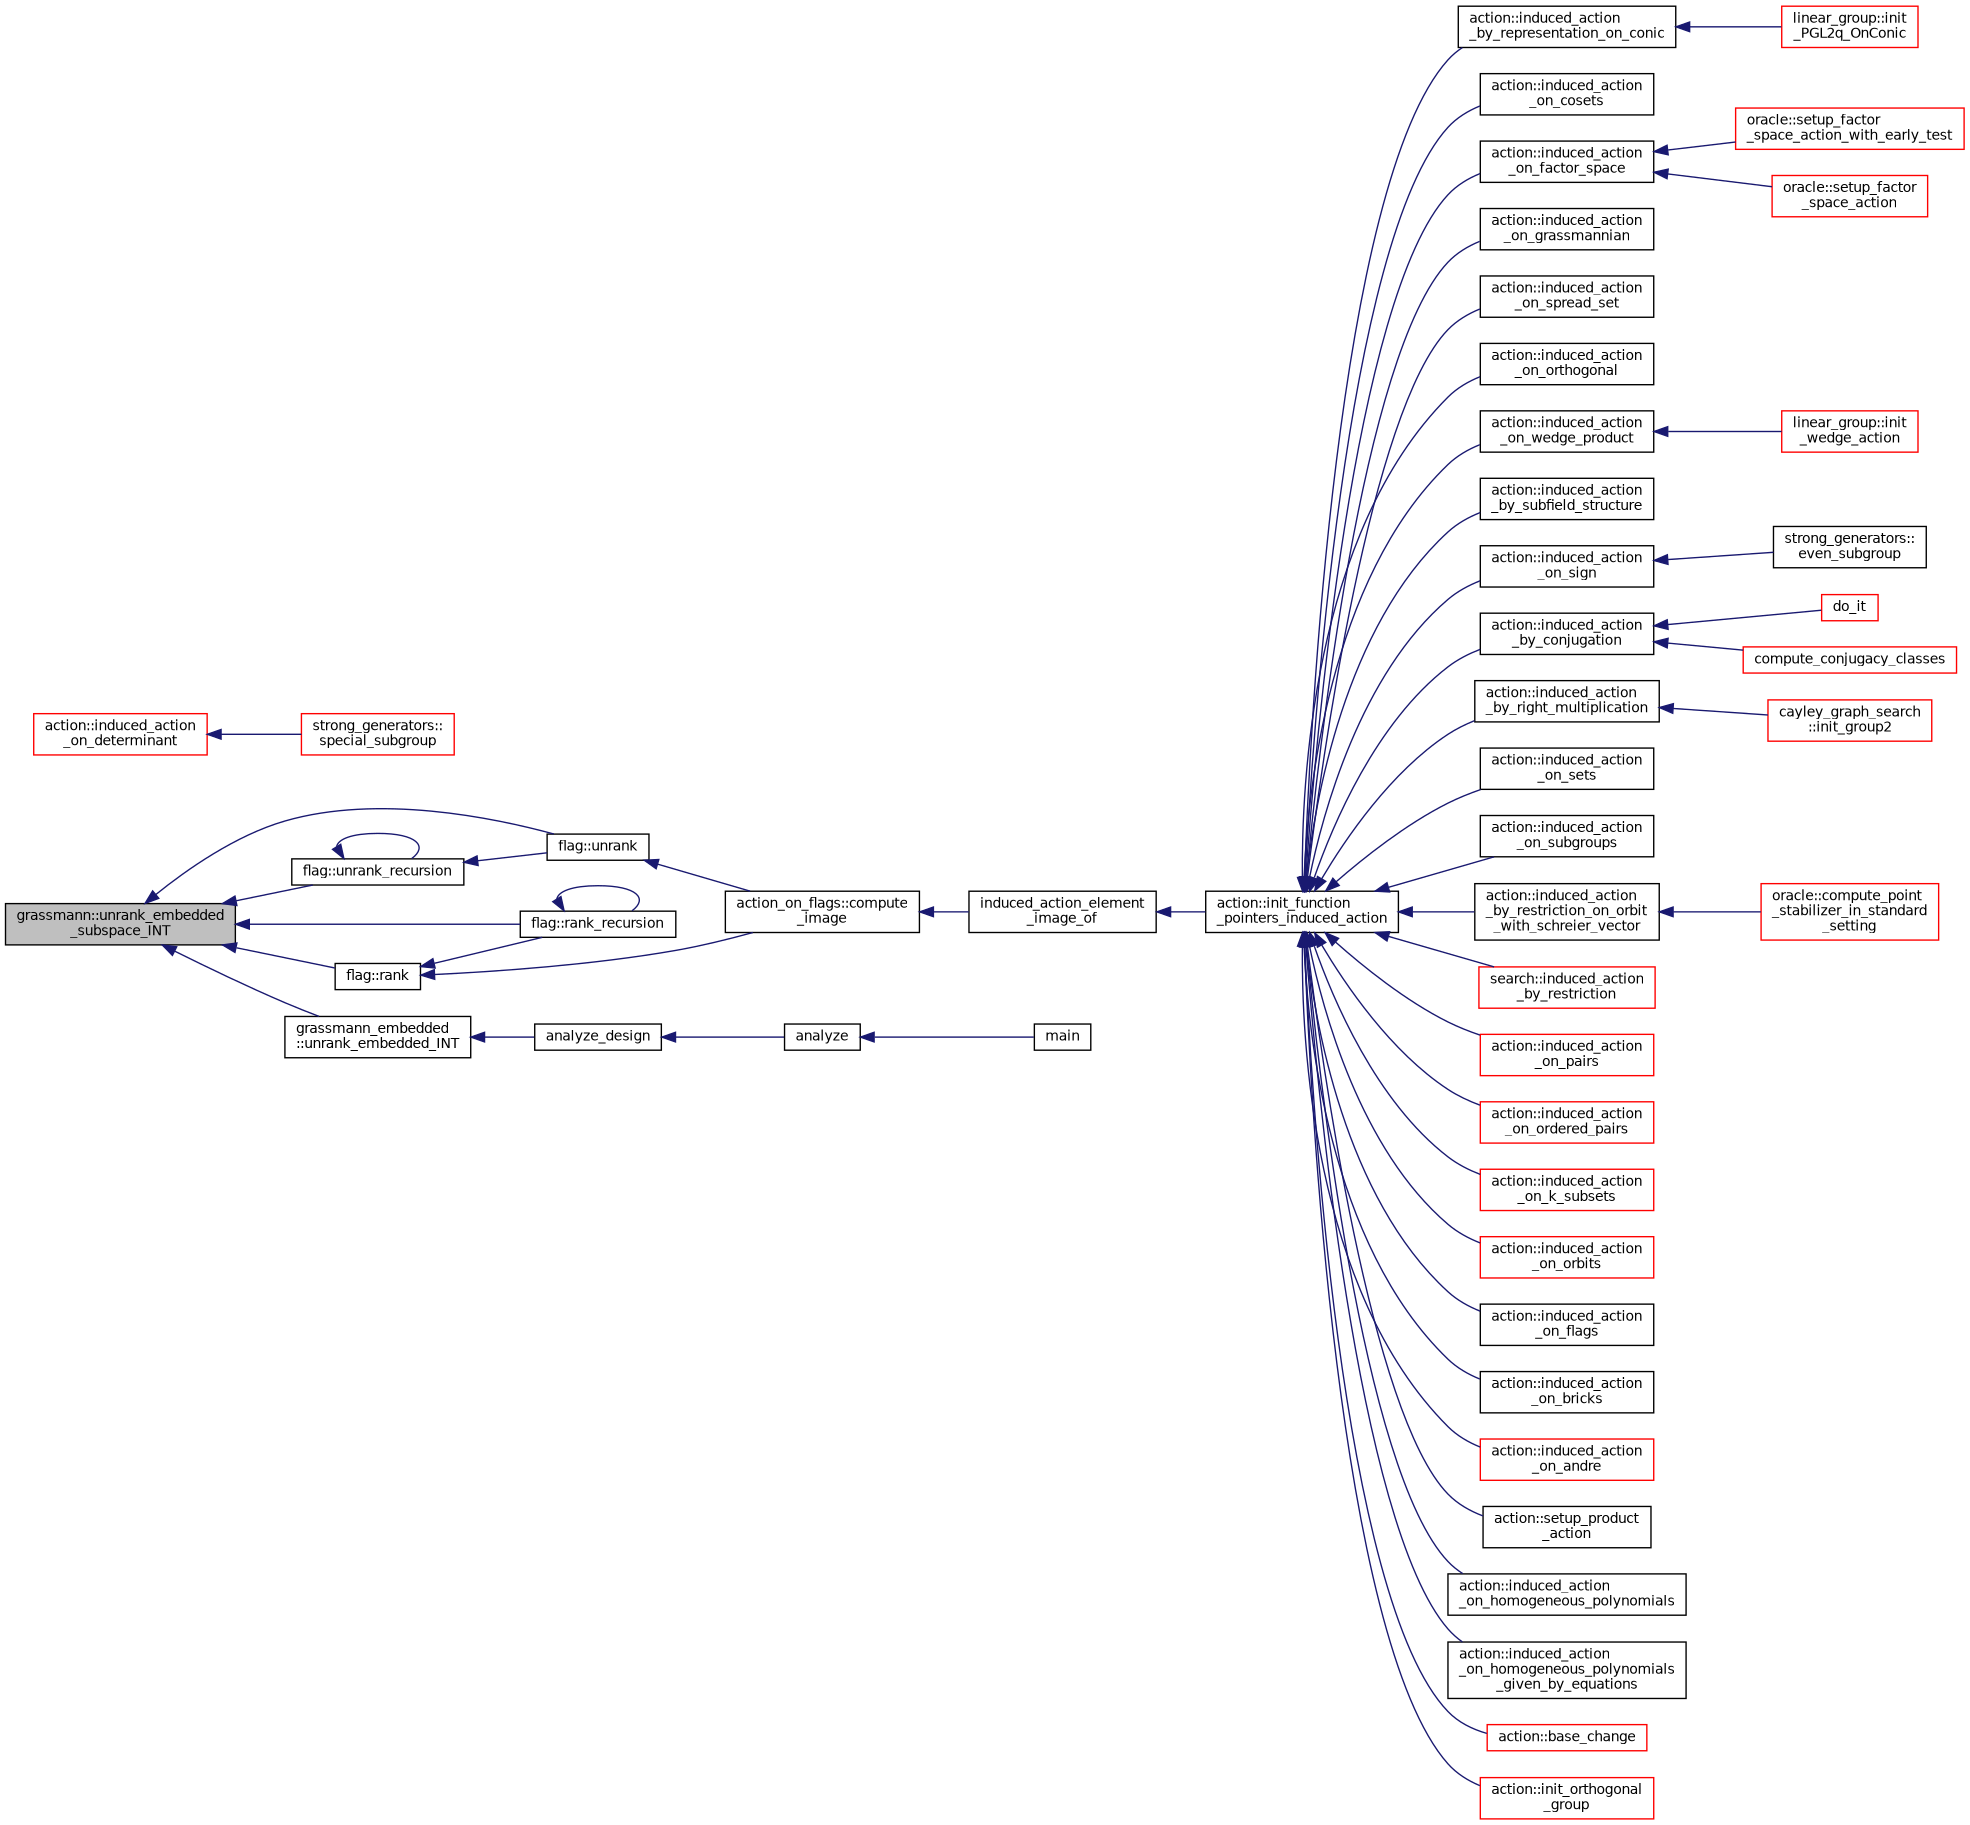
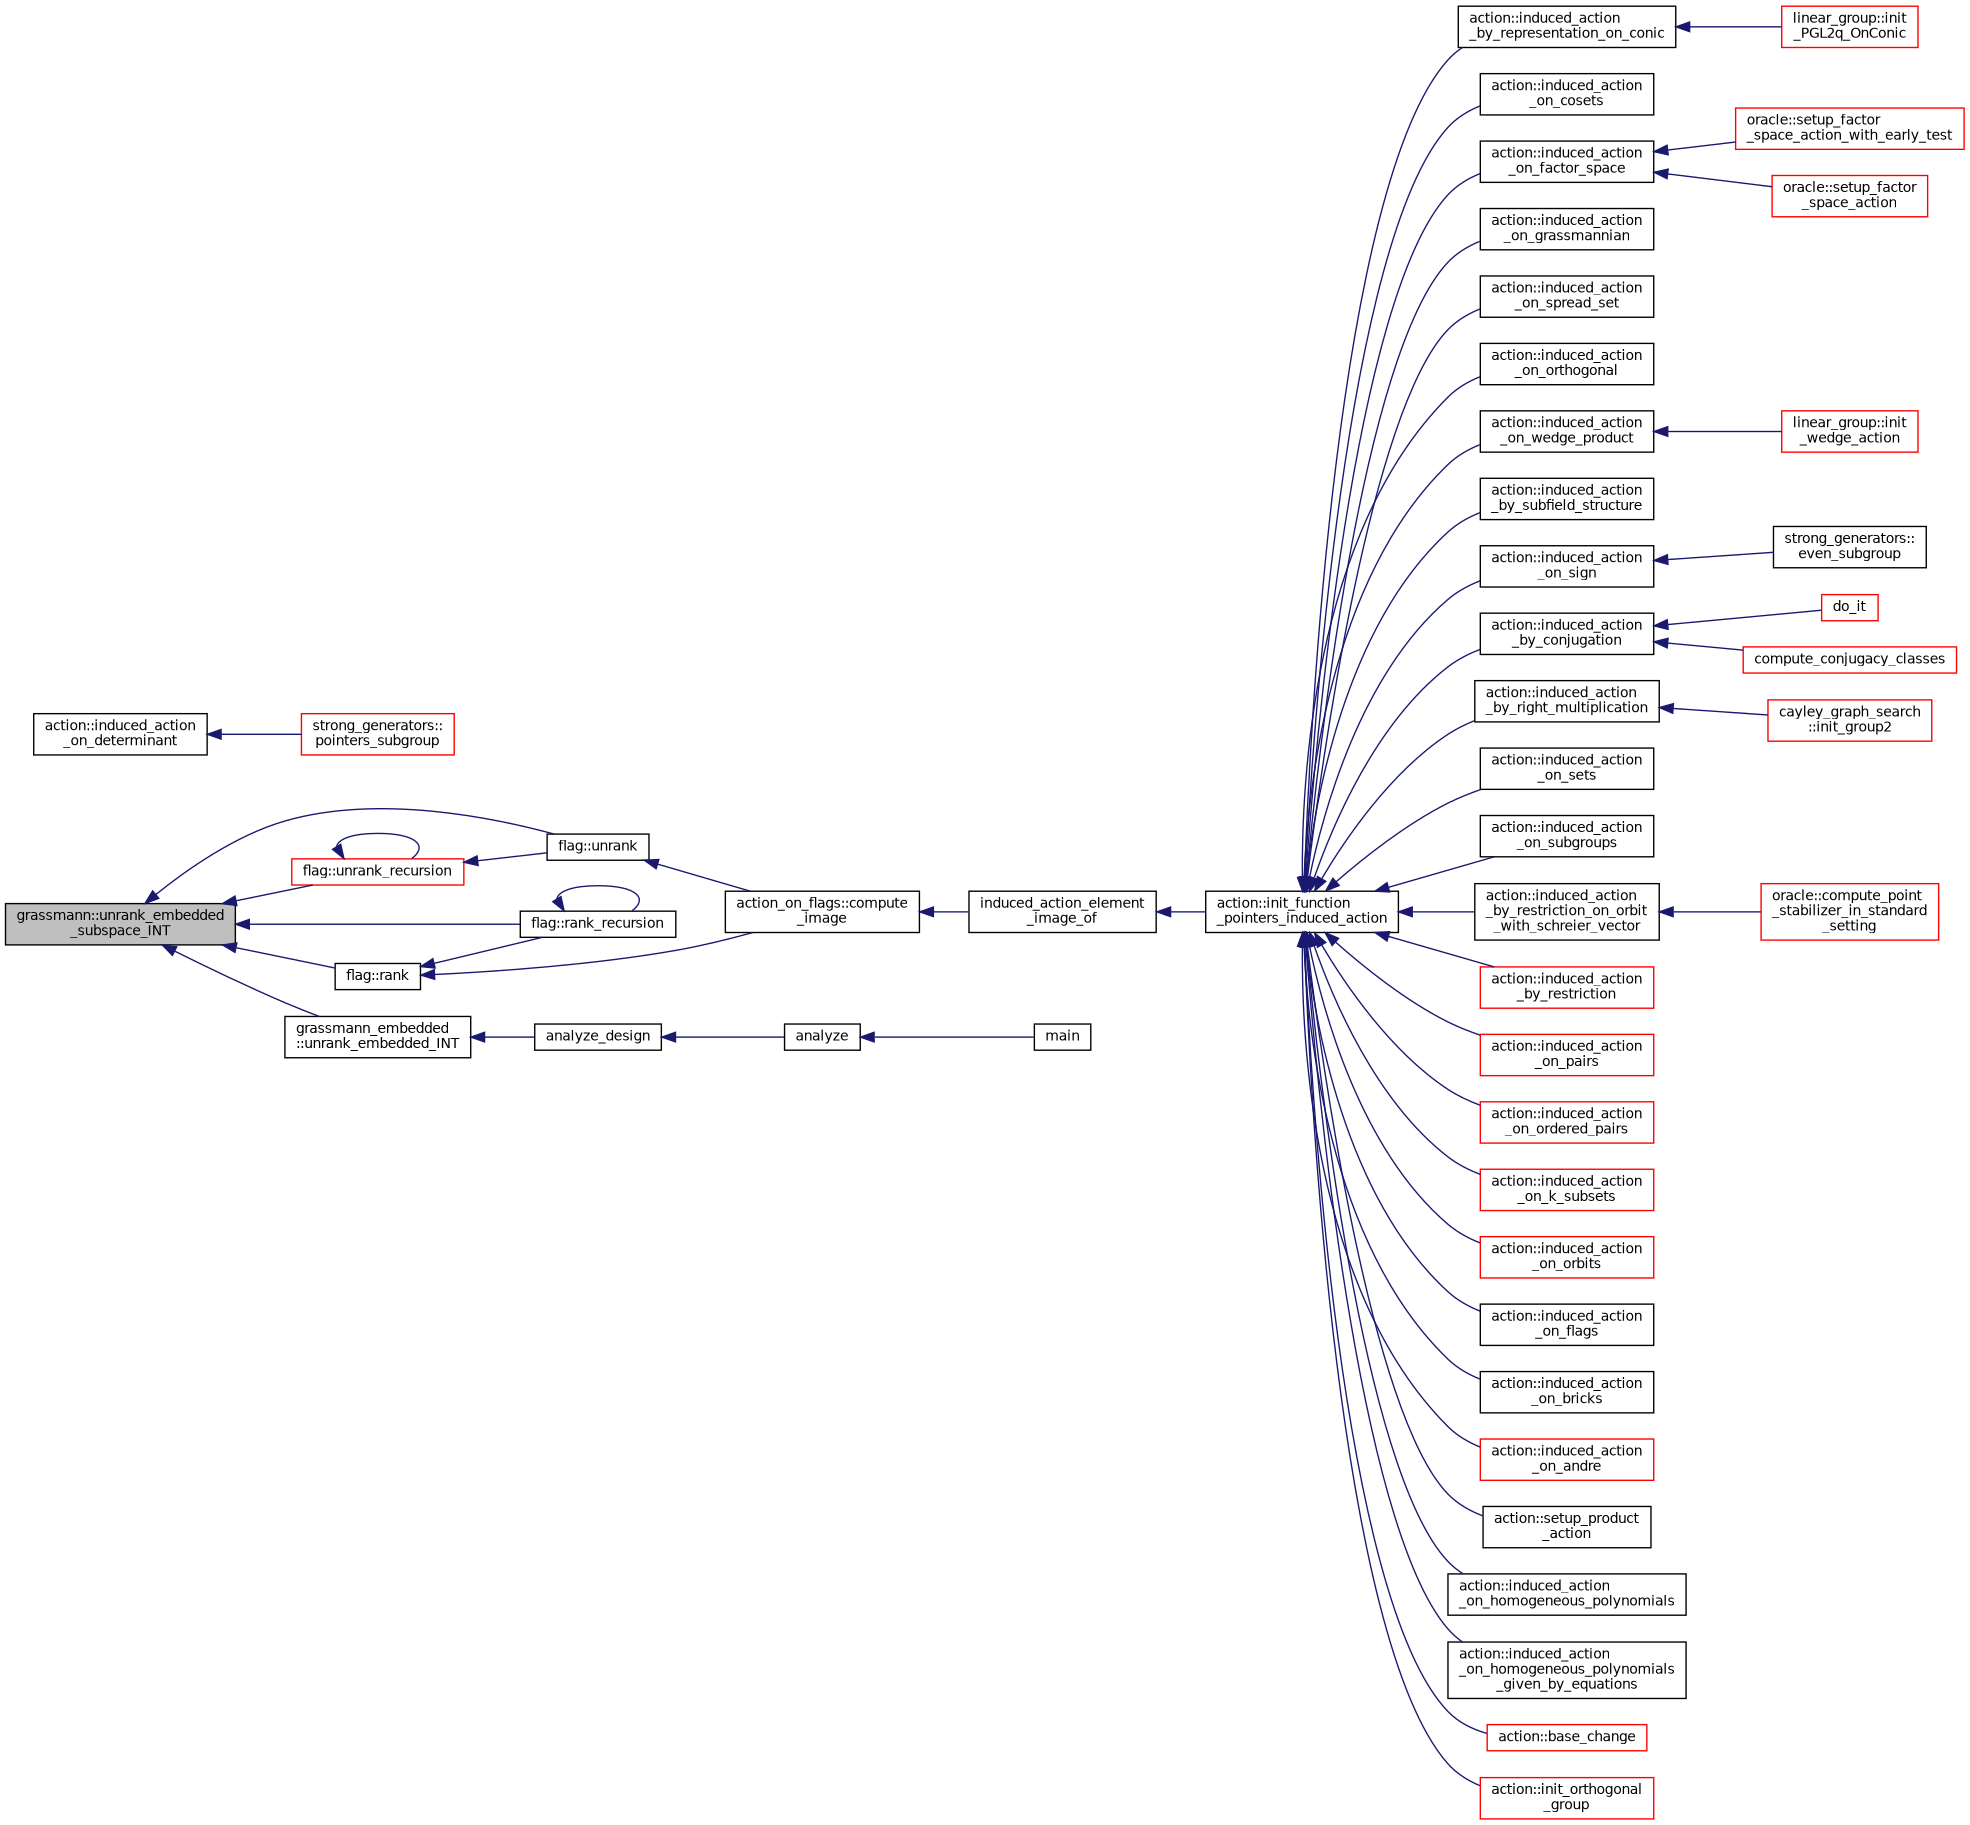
  digraph {
    rankdir=LR
    node [color=black fillcolor=white fontname=Helvetica fontsize=10 shape=record style=filled]
    edge [color=midnightblue dir=back fontname=Helvetica fontsize=10 labelfontname=Helvetica labelfontsize=10 style=solid]
    n1 [fillcolor=grey75 fontcolor=black height=0.2 label="grassmann::unrank_embedded\l_subspace_INT" width=0.4]
    n2 [height=0.2 label="flag::unrank" width=0.4]
-   n3 [height=0.2 label="flag::unrank_recursion" width=0.4]
+   n3 [color=red height=0.2 label="flag::unrank_recursion" width=0.4]
    n4 [height=0.2 label="flag::rank" width=0.4]
    n5 [height=0.2 label="flag::rank_recursion" width=0.4]
    n6 [height=0.2 label="grassmann_embedded\l::unrank_embedded_INT" width=0.4]
    n7 [height=0.2 label="action_on_flags::compute\l_image" width=0.4]
    n8 [height=0.2 label=analyze_design width=0.4]
    n9 [height=0.2 label="induced_action_element\l_image_of" width=0.4]
    n10 [height=0.2 label="action::init_function\l_pointers_induced_action" width=0.4]
    n11 [height=0.2 label="action::induced_action\l_by_representation_on_conic" width=0.4]
    n12 [height=0.2 label="action::induced_action\l_on_cosets" width=0.4]
    n13 [height=0.2 label="action::induced_action\l_on_factor_space" width=0.4]
    n14 [height=0.2 label="action::induced_action\l_on_grassmannian" width=0.4]
    n15 [height=0.2 label="action::induced_action\l_on_spread_set" width=0.4]
    n16 [height=0.2 label="action::induced_action\l_on_orthogonal" width=0.4]
    n17 [height=0.2 label="action::induced_action\l_on_wedge_product" width=0.4]
    n18 [height=0.2 label="action::induced_action\l_by_subfield_structure" width=0.4]
    n19 [height=0.2 label="action::induced_action\l_on_sign" width=0.4]
    n20 [height=0.2 label="action::induced_action\l_by_conjugation" width=0.4]
    n21 [height=0.2 label="action::induced_action\l_by_right_multiplication" width=0.4]
    n22 [height=0.2 label="action::induced_action\l_on_sets" width=0.4]
    n23 [height=0.2 label="action::induced_action\l_on_subgroups" width=0.4]
    n24 [height=0.2 label="action::induced_action\l_by_restriction_on_orbit\l_with_schreier_vector" width=0.4]
-   n25 [color=red height=0.2 label="search::induced_action\l_by_restriction" width=0.4]
+   n25 [color=red height=0.2 label="action::induced_action\l_by_restriction" width=0.4]
    n26 [color=red height=0.2 label="action::induced_action\l_on_pairs" width=0.4]
    n27 [color=red height=0.2 label="action::induced_action\l_on_ordered_pairs" width=0.4]
    n28 [color=red height=0.2 label="action::induced_action\l_on_k_subsets" width=0.4]
    n29 [color=red height=0.2 label="action::induced_action\l_on_orbits" width=0.4]
    n30 [height=0.2 label="action::induced_action\l_on_flags" width=0.4]
    n31 [height=0.2 label="action::induced_action\l_on_bricks" width=0.4]
    n32 [color=red height=0.2 label="action::induced_action\l_on_andre" width=0.4]
    n33 [height=0.2 label="action::setup_product\l_action" width=0.4]
    n34 [height=0.2 label="action::induced_action\l_on_homogeneous_polynomials" width=0.4]
    n35 [height=0.2 label="action::induced_action\l_on_homogeneous_polynomials\l_given_by_equations" width=0.4]
    n36 [color=red height=0.2 label="action::base_change" width=0.4]
    n37 [color=red height=0.2 label="action::init_orthogonal\l_group" width=0.4]
    n38 [color=red height=0.2 label="linear_group::init\l_PGL2q_OnConic" width=0.4]
    n39 [color=red height=0.2 label="oracle::setup_factor\l_space_action_with_early_test" width=0.4]
    n40 [color=red height=0.2 label="oracle::setup_factor\l_space_action" width=0.4]
    n41 [color=red height=0.2 label="linear_group::init\l_wedge_action" width=0.4]
-   n42 [color=red height=0.2 label="action::induced_action\l_on_determinant" width=0.4]
-   n43 [color=red height=0.2 label="strong_generators::\lspecial_subgroup" width=0.4]
+   n42 [height=0.2 label="action::induced_action\l_on_determinant" width=0.4]
+   n43 [color=red height=0.2 label="strong_generators::\lpointers_subgroup" width=0.4]
    n44 [height=0.2 label="strong_generators::\leven_subgroup" width=0.4]
    n45 [color=red height=0.2 label=do_it width=0.4]
    n46 [color=red height=0.2 label=compute_conjugacy_classes width=0.4]
    n47 [color=red height=0.2 label="cayley_graph_search\l::init_group2" width=0.4]
    n48 [color=red height=0.2 label="oracle::compute_point\l_stabilizer_in_standard\l_setting" width=0.4]
    n49 [height=0.2 label=analyze width=0.4]
    n50 [height=0.2 label=main width=0.4]
    n1 -> n2
    n1 -> n3
    n1 -> n4
    n1 -> n5
    n1 -> n6
    n2 -> n7
    n3 -> n2
    n3 -> n3
    n4 -> n5
    n4 -> n7
    n5 -> n5
    n6 -> n8
    n7 -> n9
    n8 -> n49
    n9 -> n10
    n10 -> n11
    n10 -> n12
    n10 -> n13
    n10 -> n14
    n10 -> n15
    n10 -> n16
    n10 -> n17
    n10 -> n18
    n10 -> n19
    n10 -> n20
    n10 -> n21
    n10 -> n22
    n10 -> n23
    n10 -> n24
    n10 -> n25
    n10 -> n26
    n10 -> n27
    n10 -> n28
    n10 -> n29
    n10 -> n30
    n10 -> n31
    n10 -> n32
    n10 -> n33
    n10 -> n34
    n10 -> n35
    n10 -> n36
    n10 -> n37
    n11 -> n38
    n13 -> n39
    n13 -> n40
    n17 -> n41
    n19 -> n44
    n20 -> n45
    n20 -> n46
    n21 -> n47
    n24 -> n48
    n42 -> n43
    n49 -> n50
  }
